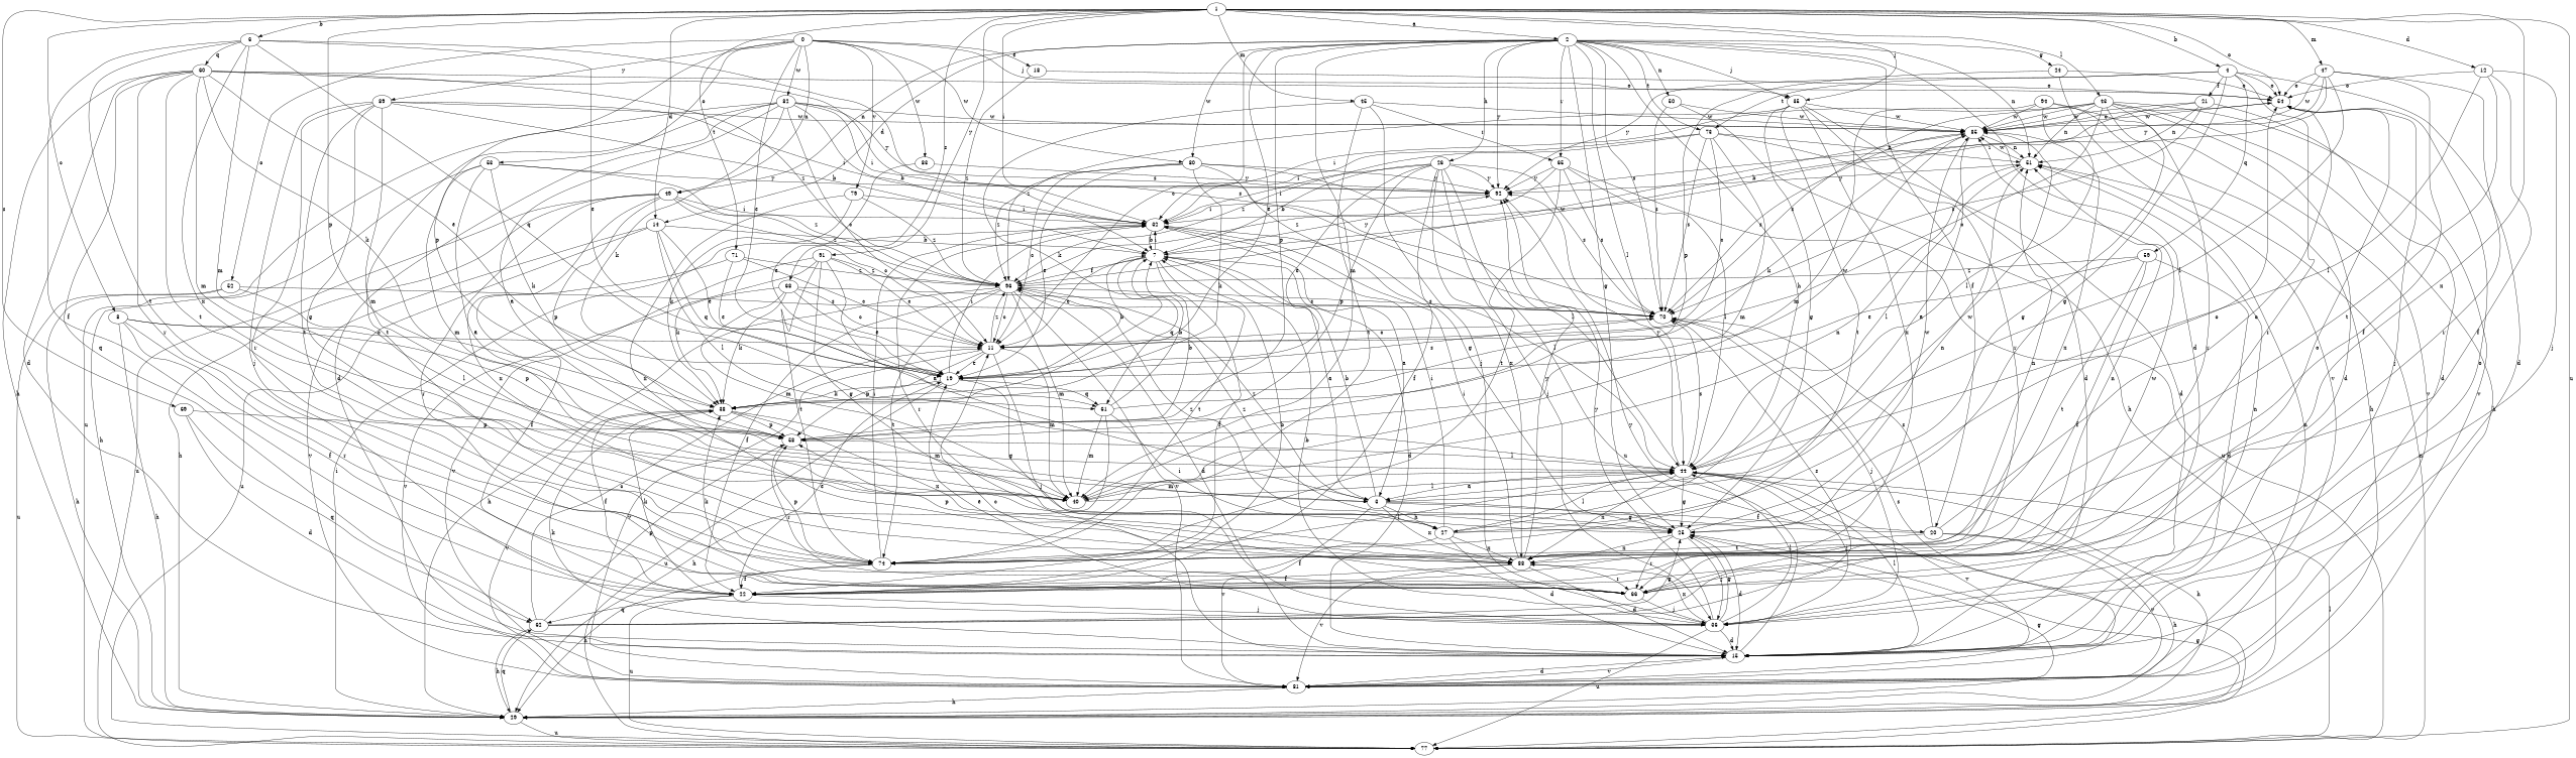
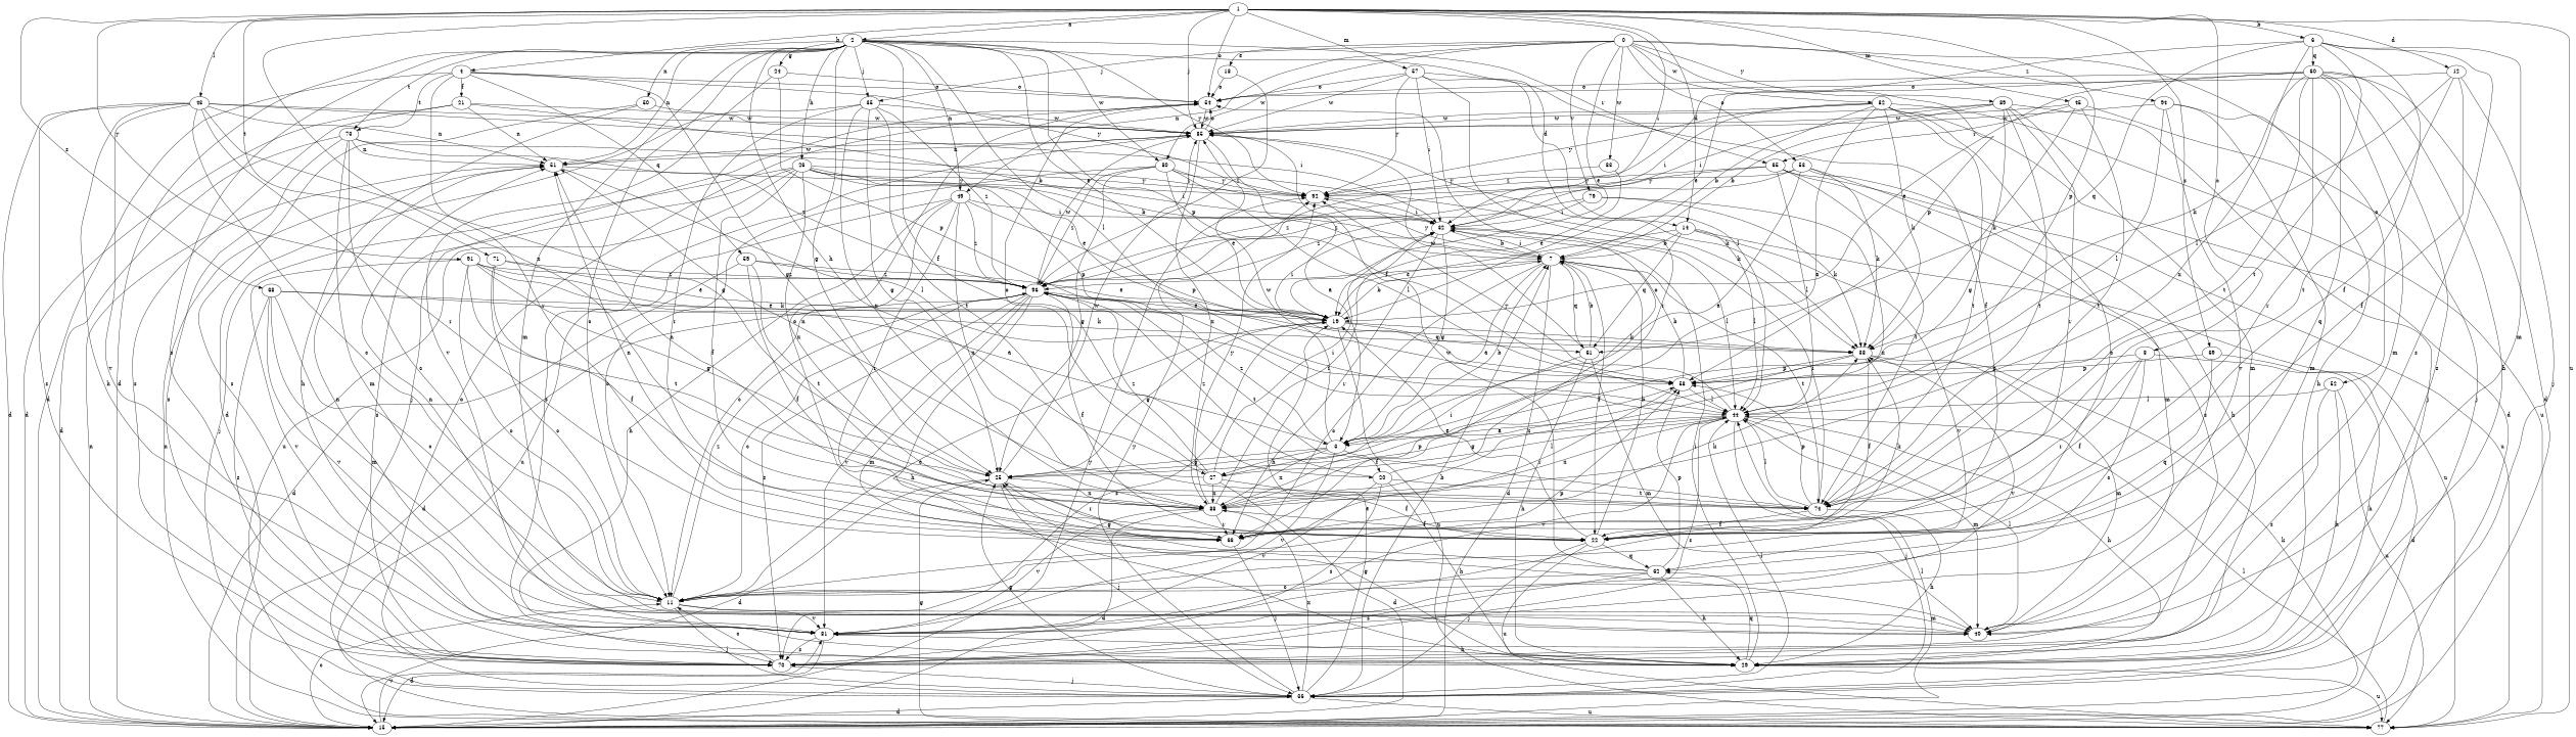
  strict digraph {
    0
    18
    19
    35
    49
    52
    53
    58
    79
    82
    83
    n12 [label=80]
    89
    94
    54
    96
    32
    77
    25
    70
    7
    61
    n23 [label=38]
    88
    15
    85
    66
    74
    11
    29
    44
    n32 [label=40]
    92
    3
    36
    81
    1
    2
    4
    6
    8
    12
    14
    43
    45
-   47
+   47 [label=57]
    68
    69
    71
    91
    65
    20
    24
    26
    27
    50
    51
    73
    21
    59
    22
    60
    62
    0 -> 18 [label=e]
    0 -> 19 [label=e]
    0 -> 35 [label=j]
    0 -> 49 [label=n]
    0 -> 52 [label=o]
    0 -> 53 [label=o]
    0 -> 58 [label=p]
    0 -> 79 [label=v]
    0 -> 82 [label=w]
    0 -> 83 [label=w]
    0 -> n12 [label=w]
    0 -> 89 [label=y]
+   0 -> 94 [label=z]
    18 -> 54 [label=o]
    18 -> 96 [label=z]
    19 -> 32 [label=i]
    19 -> 77 [label=u]
    19 -> 25 [label=g]
    19 -> 70 [label=s]
    19 -> 7 [label=b]
    19 -> 61 [label=q]
    19 -> n23 [label=k]
    35 -> 96 [label=z]
    35 -> 25 [label=g]
    35 -> 88 [label=x]
    35 -> 15 [label=d]
    35 -> 85 [label=w]
    35 -> 66 [label=r]
    35 -> 74 [label=t]
    49 -> 58 [label=p]
    49 -> 96 [label=z]
    49 -> 32 [label=i]
    49 -> 77 [label=u]
    49 -> 88 [label=x]
    49 -> 66 [label=r]
    49 -> 11 [label=c]
    49 -> 29 [label=h]
    52 -> 77 [label=u]
    52 -> 70 [label=s]
    52 -> 29 [label=h]
    52 -> 44 [label=l]
    53 -> 96 [label=z]
    53 -> n23 [label=k]
    53 -> 29 [label=h]
    53 -> n32 [label=m]
    53 -> 92 [label=y]
    53 -> 3 [label=a]
    58 -> 7 [label=b]
    58 -> 66 [label=r]
    58 -> 44 [label=l]
    79 -> 96 [label=z]
    79 -> 32 [label=i]
    79 -> n23 [label=k]
    79 -> 88 [label=x]
    82 -> 32 [label=i]
    82 -> 77 [label=u]
    82 -> 7 [label=b]
    82 -> n23 [label=k]
    82 -> 15 [label=d]
    82 -> 85 [label=w]
    82 -> 74 [label=t]
    82 -> 11 [label=c]
    82 -> 92 [label=y]
    82 -> 3 [label=a]
    83 -> 19 [label=e]
    83 -> 92 [label=y]
    n12 -> 19 [label=e]
    n12 -> 96 [label=z]
    n12 -> 25 [label=g]
    n12 -> n23 [label=k]
    n12 -> 11 [label=c]
    n12 -> 44 [label=l]
    n12 -> 92 [label=y]
    89 -> 32 [label=i]
    89 -> 25 [label=g]
    89 -> 7 [label=b]
    89 -> 85 [label=w]
    89 -> 66 [label=r]
    89 -> 74 [label=t]
    89 -> n32 [label=m]
    89 -> 36 [label=j]
    94 -> 85 [label=w]
    94 -> 29 [label=h]
    94 -> 44 [label=l]
    94 -> n32 [label=m]
    94 -> 81 [label=v]
    54 -> 85 [label=w]
    54 -> 36 [label=j]
+   96 -> 19 [label=e]
    96 -> 70 [label=s]
    96 -> 15 [label=d]
    96 -> 85 [label=w]
    96 -> 74 [label=t]
    96 -> 11 [label=c]
    96 -> 29 [label=h]
    96 -> n32 [label=m]
    96 -> 81 [label=v]
    96 -> 22 [label=f]
    32 -> 7 [label=b]
    32 -> 66 [label=r]
    32 -> 44 [label=l]
-   32 -> 3 [label=a]
+   32 -> 3 [label=g]
    77 -> 25 [label=g]
    77 -> 44 [label=l]
    77 -> 51 [label=n]
    25 -> 88 [label=x]
    25 -> 15 [label=d]
    25 -> 85 [label=w]
    25 -> 66 [label=r]
    25 -> 36 [label=j]
    70 -> 11 [label=c]
    70 -> 36 [label=j]
    7 -> 96 [label=f]
    7 -> 32 [label=i]
    7 -> 61 [label=q]
    7 -> 15 [label=d]
    7 -> 74 [label=t]
    7 -> 11 [label=c]
    7 -> 92 [label=y]
    7 -> 3 [label=a]
    7 -> 22 [label=f]
    61 -> 7 [label=b]
    61 -> 85 [label=w]
    61 -> 29 [label=h]
    61 -> n32 [label=m]
    61 -> 27 [label=i]
    n23 -> 58 [label=p]
    n23 -> 88 [label=x]
    n23 -> n32 [label=m]
    n23 -> 81 [label=v]
    n23 -> 22 [label=f]
    88 -> 58 [label=p]
    88 -> 32 [label=i]
    88 -> 15 [label=d]
    88 -> 66 [label=r]
    88 -> 92 [label=y]
    88 -> 81 [label=v]
    88 -> 51 [label=n]
    88 -> 22 [label=f]
    15 -> n23 [label=k]
    15 -> 11 [label=c]
    15 -> 44 [label=l]
    15 -> 92 [label=y]
    15 -> 81 [label=v]
    15 -> 51 [label=n]
    85 -> 54 [label=o]
    85 -> 70 [label=s]
    85 -> n23 [label=k]
    85 -> 88 [label=x]
    85 -> 3 [label=a]
    85 -> 51 [label=n]
    66 -> 54 [label=o]
    66 -> n23 [label=k]
    66 -> 36 [label=j]
    66 -> 51 [label=n]
    74 -> 58 [label=p]
    74 -> 32 [label=i]
    74 -> 29 [label=h]
    74 -> 44 [label=l]
    74 -> 22 [label=f]
    11 -> 19 [label=e]
    11 -> 58 [label=p]
    11 -> 96 [label=z]
    11 -> n32 [label=m]
    11 -> 36 [label=j]
    11 -> 81 [label=v]
    29 -> 32 [label=i]
    29 -> 77 [label=u]
    29 -> 25 [label=g]
    29 -> 62 [label=q]
    44 -> 25 [label=g]
    44 -> 70 [label=s]
    44 -> 88 [label=x]
    44 -> 29 [label=h]
    44 -> n32 [label=m]
    44 -> 92 [label=y]
    44 -> 3 [label=a]
    44 -> 36 [label=j]
    44 -> 81 [label=v]
    n32 -> 44 [label=l]
    n32 -> 51 [label=n]
    92 -> 32 [label=i]
    3 -> 96 [label=z]
    3 -> 25 [label=g]
    3 -> 7 [label=b]
    3 -> 88 [label=x]
    3 -> 85 [label=w]
    3 -> 81 [label=v]
    3 -> 20 [label=f]
    3 -> 27 [label=h]
    36 -> 19 [label=e]
    36 -> 54 [label=o]
    36 -> 77 [label=u]
    36 -> 25 [label=g]
    36 -> 7 [label=b]
    36 -> 88 [label=x]
    36 -> 15 [label=d]
    36 -> 44 [label=l]
    36 -> 92 [label=y]
    81 -> 70 [label=s]
    81 -> 15 [label=d]
    81 -> 29 [label=h]
    81 -> 51 [label=n]
-   1 -> 35 [label=j]
+   1 -> 85 [label=j]
    1 -> 58 [label=p]
    1 -> 54 [label=o]
    1 -> 32 [label=i]
    1 -> 77 [label=u]
    1 -> 88 [label=x]
    1 -> 2 [label=a]
    1 -> 4 [label=b]
    1 -> 6 [label=b]
    1 -> 8 [label=c]
    1 -> 12 [label=d]
    1 -> 14 [label=d]
    1 -> 43 [label=l]
    1 -> 45 [label=m]
    1 -> 47 [label=m]
    1 -> 68 [label=s]
    1 -> 69 [label=s]
    1 -> 71 [label=t]
    1 -> 91 [label=y]
    2 -> 19 [label=e]
    2 -> 35 [label=j]
    2 -> 49 [label=n]
    2 -> 58 [label=p]
    2 -> n12 [label=w]
    2 -> 25 [label=g]
    2 -> 70 [label=s]
    2 -> 15 [label=d]
    2 -> 11 [label=c]
    2 -> 44 [label=l]
    2 -> n32 [label=m]
    2 -> 92 [label=y]
    2 -> 14 [label=d]
    2 -> 65 [label=r]
    2 -> 20 [label=f]
    2 -> 24 [label=g]
    2 -> 26 [label=h]
    2 -> 27 [label=h]
    2 -> 50 [label=n]
    2 -> 51 [label=n]
    2 -> 73 [label=t]
    4 -> 54 [label=o]
    4 -> 25 [label=g]
    4 -> 15 [label=d]
    4 -> 66 [label=r]
    4 -> 92 [label=y]
    4 -> 73 [label=t]
    4 -> 21 [label=f]
    4 -> 59 [label=q]
    6 -> 19 [label=e]
    6 -> 70 [label=s]
    6 -> 61 [label=q]
    6 -> 88 [label=x]
    6 -> 74 [label=t]
    6 -> n32 [label=m]
    6 -> 22 [label=f]
    6 -> 60 [label=q]
    8 -> 58 [label=p]
    8 -> 66 [label=r]
    8 -> 11 [label=c]
    8 -> 29 [label=h]
    8 -> 22 [label=f]
    12 -> 54 [label=o]
    12 -> 74 [label=t]
    12 -> 44 [label=l]
    12 -> 36 [label=j]
    12 -> 22 [label=f]
    14 -> 19 [label=e]
    14 -> 77 [label=u]
    14 -> 7 [label=b]
    14 -> 61 [label=q]
    14 -> 44 [label=l]
    14 -> 81 [label=v]
    43 -> 32 [label=i]
    43 -> 25 [label=g]
    43 -> 70 [label=s]
    43 -> 15 [label=d]
    43 -> 85 [label=w]
    43 -> 66 [label=r]
    43 -> 11 [label=c]
    43 -> 29 [label=h]
    43 -> 81 [label=v]
    43 -> 51 [label=n]
    45 -> n23 [label=k]
    45 -> 85 [label=w]
    45 -> 74 [label=t]
    45 -> 36 [label=j]
    45 -> 65 [label=r]
    47 -> 54 [label=o]
    47 -> 32 [label=i]
    47 -> 85 [label=w]
    47 -> 66 [label=r]
    47 -> 44 [label=l]
    47 -> 92 [label=y]
    47 -> 22 [label=f]
    68 -> 19 [label=e]
    68 -> 70 [label=s]
    68 -> n23 [label=k]
    68 -> 11 [label=c]
    68 -> n32 [label=m]
    68 -> 81 [label=v]
    69 -> 58 [label=p]
    69 -> 15 [label=d]
    69 -> 62 [label=q]
    71 -> 19 [label=e]
    71 -> 96 [label=z]
    71 -> 11 [label=c]
    71 -> 22 [label=f]
    91 -> 96 [label=z]
    91 -> 25 [label=g]
    91 -> n23 [label=k]
    91 -> 74 [label=t]
    91 -> 11 [label=c]
    91 -> 3 [label=a]
    91 -> 81 [label=v]
    65 -> 96 [label=z]
    65 -> 77 [label=u]
    65 -> 70 [label=s]
    65 -> 74 [label=t]
    65 -> 44 [label=l]
    65 -> 92 [label=y]
    20 -> 54 [label=o]
    20 -> 96 [label=z]
    20 -> 70 [label=s]
    20 -> 74 [label=t]
    20 -> 29 [label=h]
    20 -> 81 [label=v]
    24 -> 58 [label=p]
    24 -> 54 [label=o]
    24 -> 81 [label=v]
    26 -> 19 [label=e]
    26 -> 58 [label=p]
    26 -> 32 [label=i]
    26 -> 77 [label=u]
    26 -> 70 [label=s]
    26 -> 7 [label=b]
    26 -> 88 [label=x]
    26 -> 92 [label=y]
    26 -> 36 [label=j]
    26 -> 22 [label=f]
    27 -> 54 [label=o]
    27 -> 96 [label=z]
    27 -> 32 [label=i]
    27 -> 88 [label=x]
    27 -> 15 [label=d]
    27 -> 44 [label=l]
    27 -> 51 [label=n]
    27 -> 22 [label=f]
    50 -> 70 [label=s]
    50 -> 85 [label=w]
    50 -> 29 [label=h]
    51 -> 85 [label=w]
    51 -> 44 [label=l]
    51 -> 92 [label=y]
    73 -> 96 [label=z]
    73 -> 32 [label=i]
    73 -> 70 [label=s]
    73 -> 15 [label=d]
    73 -> 11 [label=c]
    73 -> n32 [label=m]
    73 -> 51 [label=n]
    21 -> 70 [label=s]
    21 -> 7 [label=b]
    21 -> 15 [label=d]
    21 -> 85 [label=w]
    21 -> 51 [label=n]
    59 -> 19 [label=e]
    59 -> 96 [label=z]
    59 -> 15 [label=d]
    59 -> 74 [label=t]
    59 -> 22 [label=f]
    22 -> 19 [label=e]
    22 -> 77 [label=u]
    22 -> 7 [label=b]
    22 -> n23 [label=k]
    22 -> 36 [label=j]
    22 -> 62 [label=q]
    60 -> 19 [label=e]
    60 -> 54 [label=o]
    60 -> 96 [label=z]
    60 -> 70 [label=s]
    60 -> n23 [label=k]
    60 -> 15 [label=d]
    60 -> 66 [label=r]
    60 -> 74 [label=t]
    60 -> 29 [label=h]
    60 -> n32 [label=m]
    60 -> 62 [label=q]
    62 -> 58 [label=p]
    62 -> 25 [label=g]
    62 -> 70 [label=s]
    62 -> 85 [label=w]
    62 -> 11 [label=c]
    62 -> 29 [label=h]
  }
